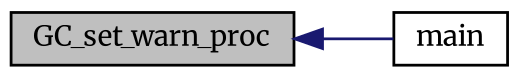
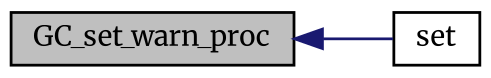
  digraph {
    rankdir=LR
    fontname=Merriweather
    node [color=black fontname=Merriweather fontsize=10 shape=record style=filled]
    n1 [fillcolor=grey75 fontcolor=black height=0.2 label=GC_set_warn_proc width=0.4]
-   n2 [fillcolor=white height=0.2 label=main width=0.4]
+   n2 [fillcolor=white height=0.2 label=set width=0.4]
    n1 -> n2 [color=midnightblue dir=back fontname=Merriweather fontsize=10 labelfontname=Helvetica labelfontsize=10 style=solid]
  }
